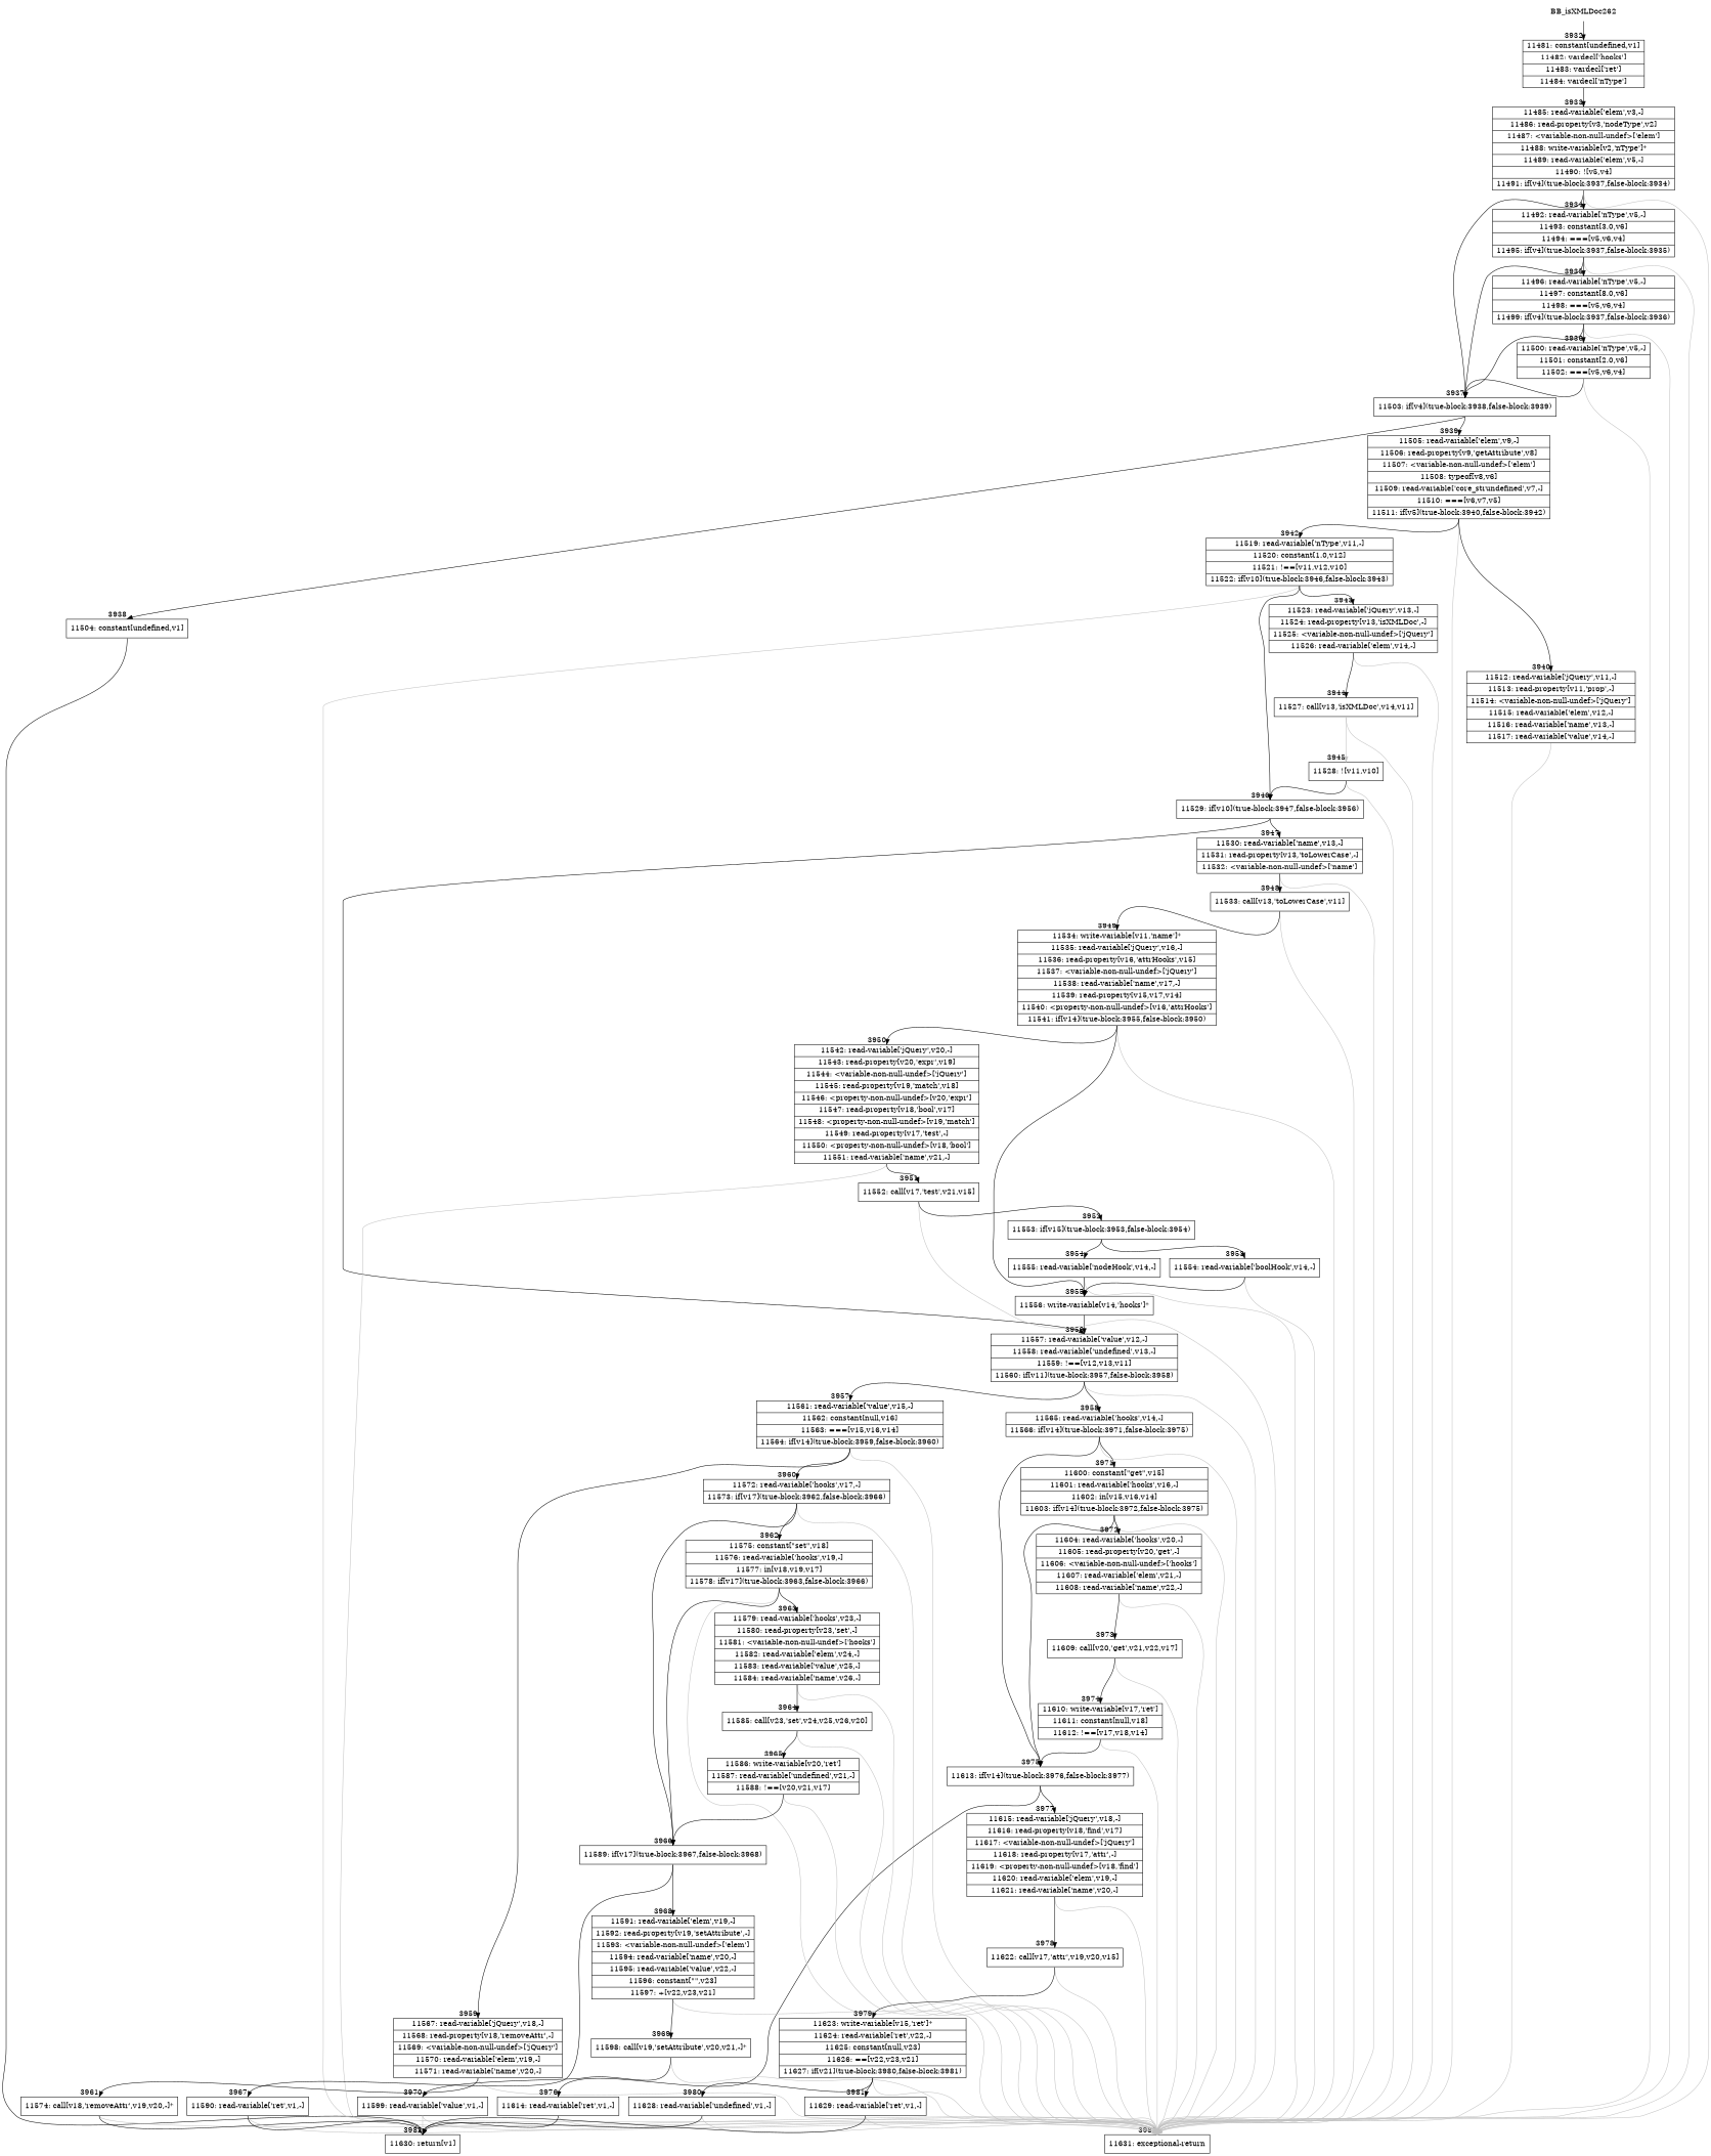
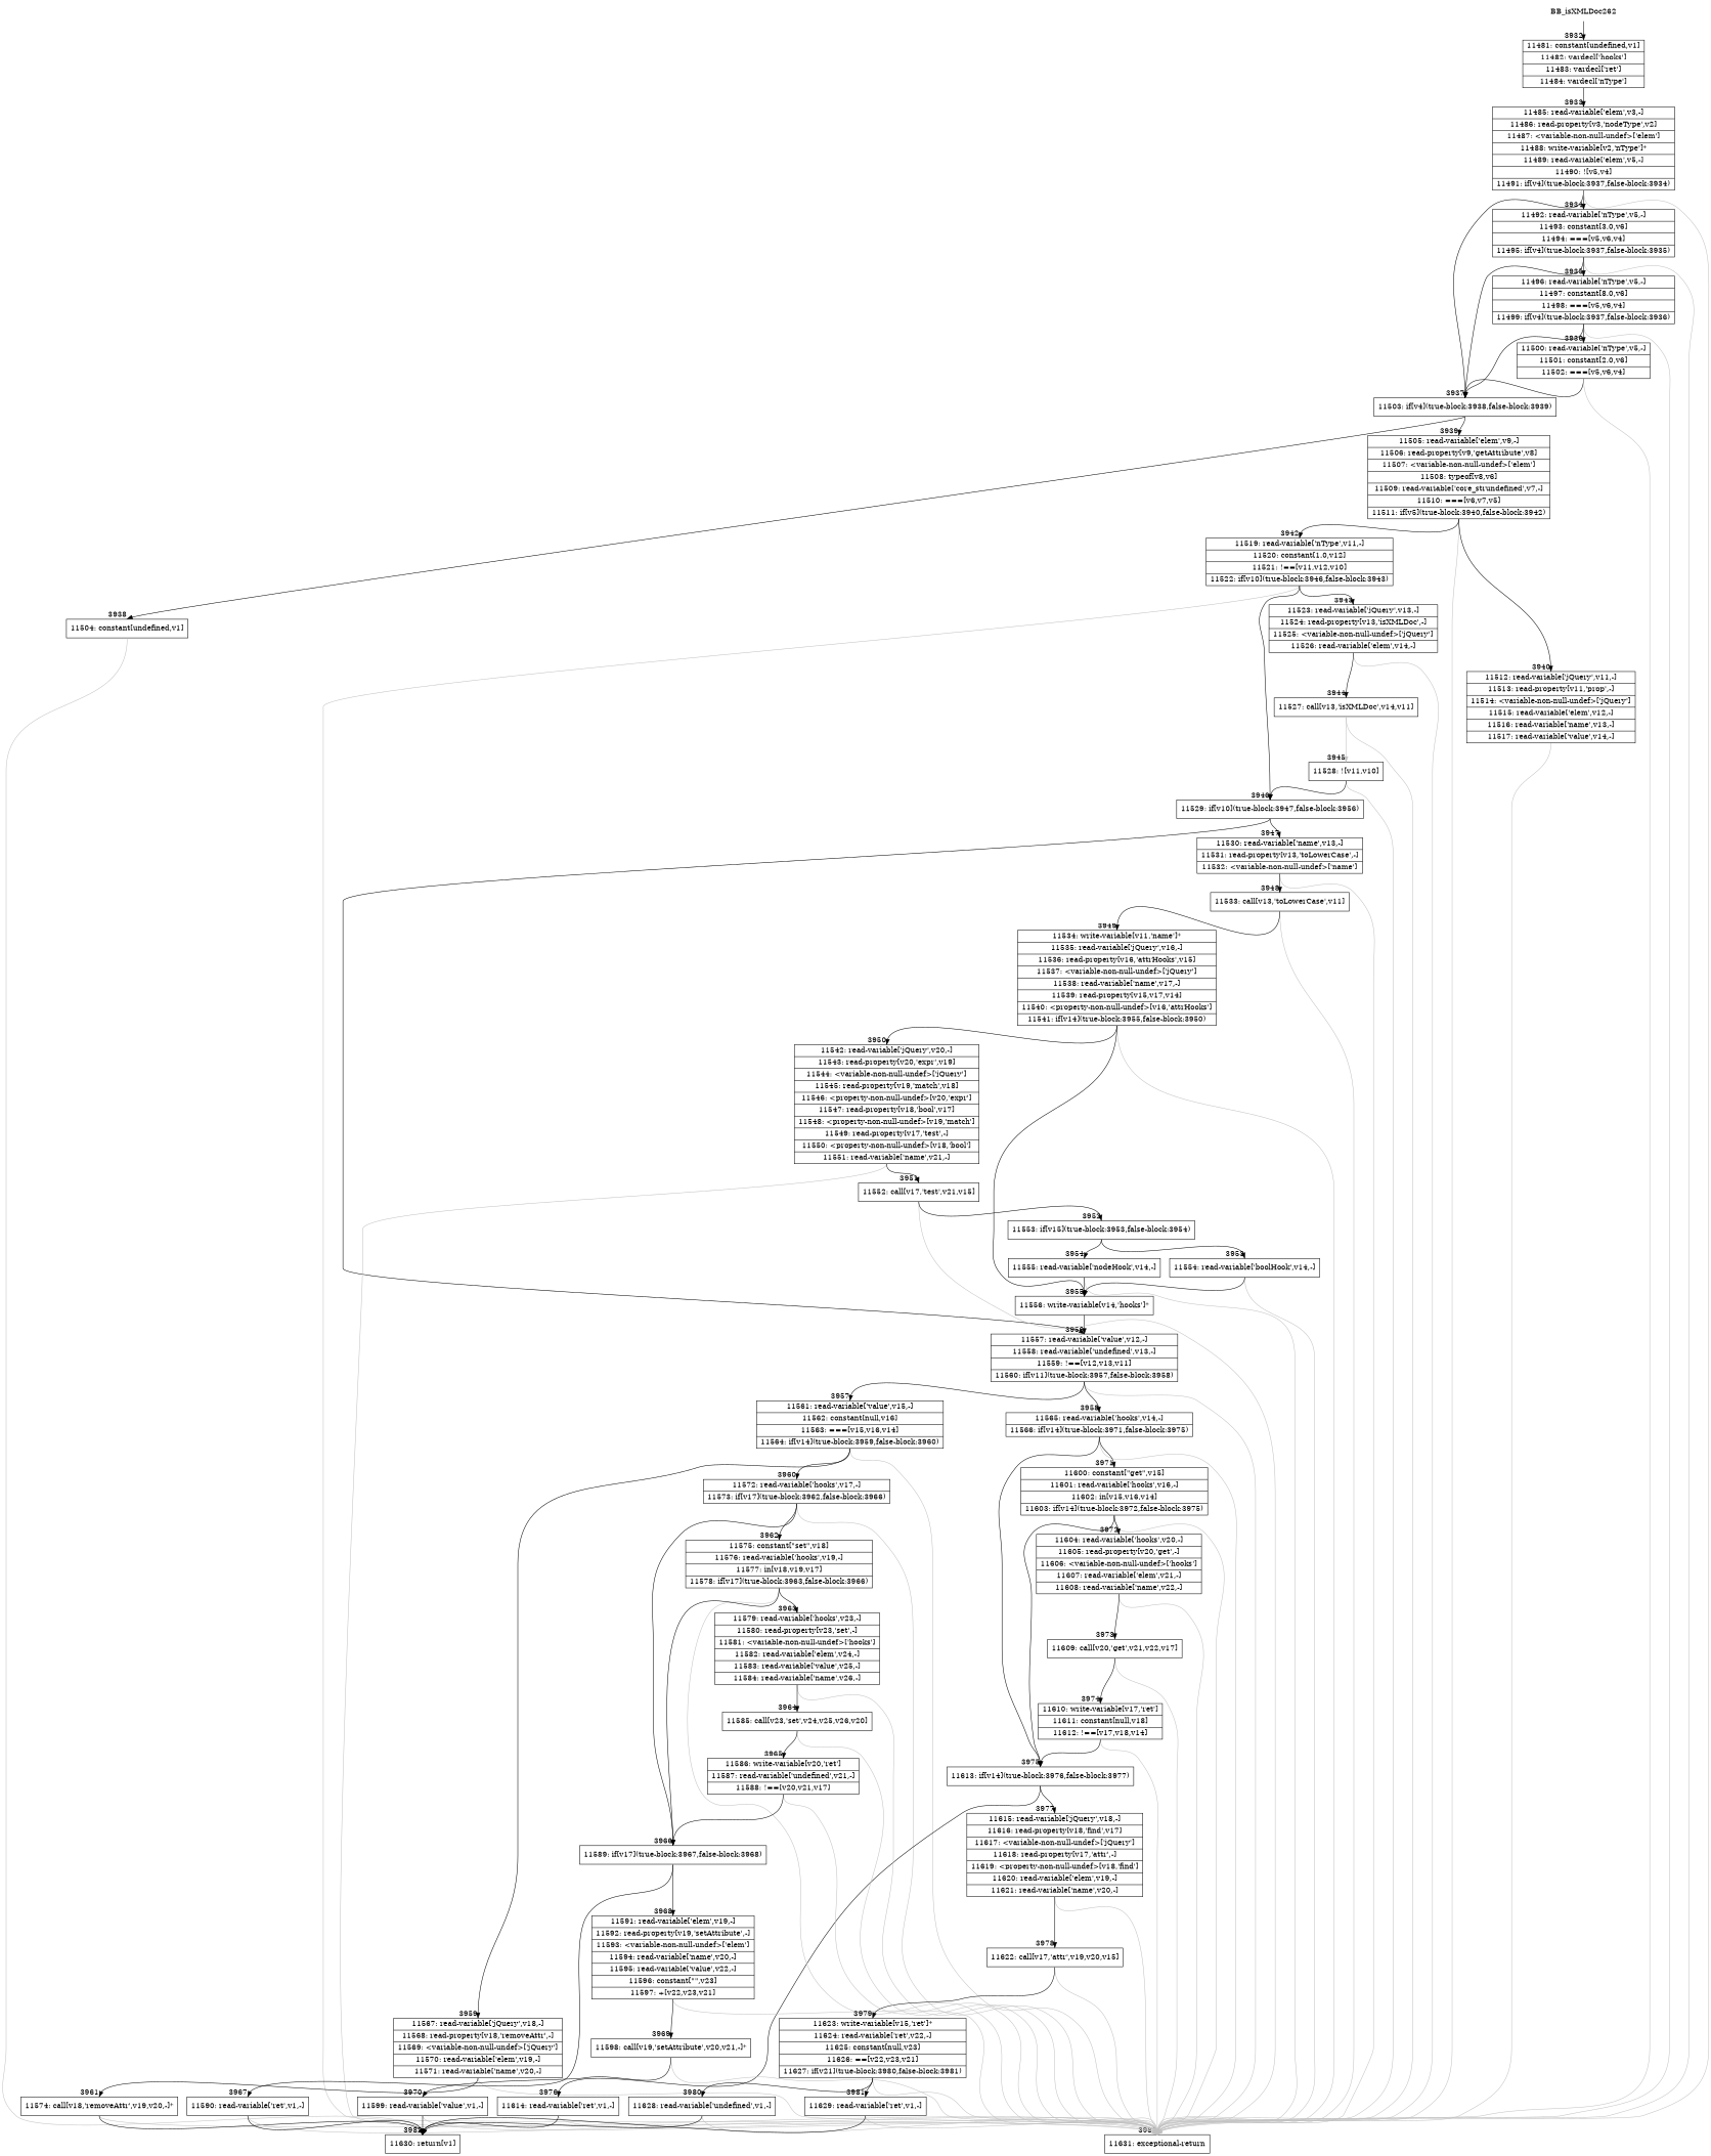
  digraph {
    rankdir=TD
    node [shape=record]
    edge [headport=n tailport=s]
    n1 [label=BB_isXMLDoc262 shape=none]
    n2 [label="{11481: constant[undefined,v1]|11482: vardecl['hooks']|11483: vardecl['ret']|11484: vardecl['nType']}"]
    n3 [label="{11485: read-variable['elem',v3,-]|11486: read-property[v3,'nodeType',v2]|11487: \<variable-non-null-undef\>['elem']|11488: write-variable[v2,'nType']*|11489: read-variable['elem',v5,-]|11490: ![v5,v4]|11491: if[v4](true-block:3937,false-block:3934)}"]
    n4 [label="{11503: if[v4](true-block:3938,false-block:3939)}"]
    n5 [label="{11492: read-variable['nType',v5,-]|11493: constant[3.0,v6]|11494: ===[v5,v6,v4]|11495: if[v4](true-block:3937,false-block:3935)}"]
    n6 [label="{11631: exceptional-return}"]
    n7 [label="{11504: constant[undefined,v1]}"]
    n8 [label="{11505: read-variable['elem',v9,-]|11506: read-property[v9,'getAttribute',v8]|11507: \<variable-non-null-undef\>['elem']|11508: typeof[v8,v6]|11509: read-variable['core_strundefined',v7,-]|11510: ===[v6,v7,v5]|11511: if[v5](true-block:3940,false-block:3942)}"]
    n9 [label="{11496: read-variable['nType',v5,-]|11497: constant[8.0,v6]|11498: ===[v5,v6,v4]|11499: if[v4](true-block:3937,false-block:3936)}"]
    n10 [label="{11630: return[v1]}"]
    n11 [label="{11512: read-variable['jQuery',v11,-]|11513: read-property[v11,'prop',-]|11514: \<variable-non-null-undef\>['jQuery']|11515: read-variable['elem',v12,-]|11516: read-variable['name',v13,-]|11517: read-variable['value',v14,-]}"]
    n12 [label="{11519: read-variable['nType',v11,-]|11520: constant[1.0,v12]|11521: !==[v11,v12,v10]|11522: if[v10](true-block:3946,false-block:3943)}"]
    n13 [label="{11500: read-variable['nType',v5,-]|11501: constant[2.0,v6]|11502: ===[v5,v6,v4]}"]
    n14 [label="{11529: if[v10](true-block:3947,false-block:3956)}"]
    n15 [label="{11523: read-variable['jQuery',v13,-]|11524: read-property[v13,'isXMLDoc',-]|11525: \<variable-non-null-undef\>['jQuery']|11526: read-variable['elem',v14,-]}"]
    n16 [label="{11530: read-variable['name',v13,-]|11531: read-property[v13,'toLowerCase',-]|11532: \<variable-non-null-undef\>['name']}"]
    n17 [label="{11557: read-variable['value',v12,-]|11558: read-variable['undefined',v13,-]|11559: !==[v12,v13,v11]|11560: if[v11](true-block:3957,false-block:3958)}"]
    n18 [label="{11527: call[v13,'isXMLDoc',v14,v11]}"]
    n19 [label="{11533: call[v13,'toLowerCase',v11]}"]
    n20 [label="{11561: read-variable['value',v15,-]|11562: constant[null,v16]|11563: ===[v15,v16,v14]|11564: if[v14](true-block:3959,false-block:3960)}"]
    n21 [label="{11565: read-variable['hooks',v14,-]|11566: if[v14](true-block:3971,false-block:3975)}"]
    n22 [label="{11528: ![v11,v10]}"]
    n23 [label="{11534: write-variable[v11,'name']*|11535: read-variable['jQuery',v16,-]|11536: read-property[v16,'attrHooks',v15]|11537: \<variable-non-null-undef\>['jQuery']|11538: read-variable['name',v17,-]|11539: read-property[v15,v17,v14]|11540: \<property-non-null-undef\>[v16,'attrHooks']|11541: if[v14](true-block:3955,false-block:3950)}"]
    n24 [label="{11567: read-variable['jQuery',v18,-]|11568: read-property[v18,'removeAttr',-]|11569: \<variable-non-null-undef\>['jQuery']|11570: read-variable['elem',v19,-]|11571: read-variable['name',v20,-]}"]
    n25 [label="{11572: read-variable['hooks',v17,-]|11573: if[v17](true-block:3962,false-block:3966)}"]
    n26 [label="{11613: if[v14](true-block:3976,false-block:3977)}"]
    n27 [label="{11600: constant[\"get\",v15]|11601: read-variable['hooks',v16,-]|11602: in[v15,v16,v14]|11603: if[v14](true-block:3972,false-block:3975)}"]
    n28 [label="{11556: write-variable[v14,'hooks']*}"]
    n29 [label="{11542: read-variable['jQuery',v20,-]|11543: read-property[v20,'expr',v19]|11544: \<variable-non-null-undef\>['jQuery']|11545: read-property[v19,'match',v18]|11546: \<property-non-null-undef\>[v20,'expr']|11547: read-property[v18,'bool',v17]|11548: \<property-non-null-undef\>[v19,'match']|11549: read-property[v17,'test',-]|11550: \<property-non-null-undef\>[v18,'bool']|11551: read-variable['name',v21,-]}"]
    n30 [label="{11552: call[v17,'test',v21,v15]}"]
    n31 [label="{11553: if[v15](true-block:3953,false-block:3954)}"]
    n32 [label="{11554: read-variable['boolHook',v14,-]}"]
    n33 [label="{11555: read-variable['nodeHook',v14,-]}"]
    n34 [label="{11574: call[v18,'removeAttr',v19,v20,-]*}"]
    n35 [label="{11589: if[v17](true-block:3967,false-block:3968)}"]
    n36 [label="{11575: constant[\"set\",v18]|11576: read-variable['hooks',v19,-]|11577: in[v18,v19,v17]|11578: if[v17](true-block:3963,false-block:3966)}"]
    n37 [label="{11614: read-variable['ret',v1,-]}"]
    n38 [label="{11615: read-variable['jQuery',v18,-]|11616: read-property[v18,'find',v17]|11617: \<variable-non-null-undef\>['jQuery']|11618: read-property[v17,'attr',-]|11619: \<property-non-null-undef\>[v18,'find']|11620: read-variable['elem',v19,-]|11621: read-variable['name',v20,-]}"]
    n39 [label="{11604: read-variable['hooks',v20,-]|11605: read-property[v20,'get',-]|11606: \<variable-non-null-undef\>['hooks']|11607: read-variable['elem',v21,-]|11608: read-variable['name',v22,-]}"]
    n40 [label="{11590: read-variable['ret',v1,-]}"]
    n41 [label="{11591: read-variable['elem',v19,-]|11592: read-property[v19,'setAttribute',-]|11593: \<variable-non-null-undef\>['elem']|11594: read-variable['name',v20,-]|11595: read-variable['value',v22,-]|11596: constant[\"\",v23]|11597: +[v22,v23,v21]}"]
    n42 [label="{11579: read-variable['hooks',v23,-]|11580: read-property[v23,'set',-]|11581: \<variable-non-null-undef\>['hooks']|11582: read-variable['elem',v24,-]|11583: read-variable['value',v25,-]|11584: read-variable['name',v26,-]}"]
    n43 [label="{11622: call[v17,'attr',v19,v20,v15]}"]
    n44 [label="{11609: call[v20,'get',v21,v22,v17]}"]
    n45 [label="{11598: call[v19,'setAttribute',v20,v21,-]*}"]
    n46 [label="{11585: call[v23,'set',v24,v25,v26,v20]}"]
    n47 [label="{11586: write-variable[v20,'ret']|11587: read-variable['undefined',v21,-]|11588: !==[v20,v21,v17]}"]
    n48 [label="{11599: read-variable['value',v1,-]}"]
    n49 [label="{11610: write-variable[v17,'ret']|11611: constant[null,v18]|11612: !==[v17,v18,v14]}"]
    n50 [label="{11623: write-variable[v15,'ret']*|11624: read-variable['ret',v22,-]|11625: constant[null,v23]|11626: ==[v22,v23,v21]|11627: if[v21](true-block:3980,false-block:3981)}"]
    n51 [label="{11628: read-variable['undefined',v1,-]}"]
    n52 [label="{11629: read-variable['ret',v1,-]}"]
    n1 -> n2 [headlabel="    3932"]
    n2 -> n3 [headlabel="      3933"]
    n3 -> n4 [headlabel="      3937"]
    n3 -> n5 [headlabel="      3934"]
    n3 -> n6 [color=gray headlabel="      3983"]
    n4 -> n7 [headlabel="      3938"]
    n4 -> n8 [headlabel="      3939"]
    n5 -> n4
    n5 -> n6 [color=gray]
    n5 -> n9 [headlabel="      3935"]
-   n7 -> n10 [headlabel="      3982"]
+   n7 -> n10 [headlabel="      3982" color=gray]
    n8 -> n6 [color=gray]
    n8 -> n11 [headlabel="      3940"]
    n8 -> n12 [headlabel="      3942"]
    n9 -> n4
    n9 -> n6 [color=gray]
    n9 -> n13 [headlabel="      3936"]
    n11 -> n6 [color=gray]
    n12 -> n6 [color=gray]
    n12 -> n14 [headlabel="      3946"]
    n12 -> n15 [headlabel="      3943"]
    n13 -> n4
    n13 -> n6 [color=gray]
    n14 -> n16 [headlabel="      3947"]
    n14 -> n17 [headlabel="      3956"]
    n15 -> n6 [color=gray]
    n15 -> n18 [headlabel="      3944"]
    n16 -> n6 [color=gray]
    n16 -> n19 [headlabel="      3948"]
    n17 -> n6 [color=gray]
    n17 -> n20 [headlabel="      3957"]
    n17 -> n21 [headlabel="      3958"]
    n18 -> n6 [color=gray]
    n18 -> n22 [color=gray headlabel="      3945"]
    n19 -> n6 [color=gray]
    n19 -> n23 [headlabel="      3949"]
    n20 -> n6 [color=gray]
    n20 -> n24 [headlabel="      3959"]
    n20 -> n25 [headlabel="      3960"]
    n21 -> n6 [color=gray]
    n21 -> n26 [headlabel="      3975"]
    n21 -> n27 [headlabel="      3971"]
    n22 -> n6 [color=gray]
    n22 -> n14
    n23 -> n6 [color=gray]
    n23 -> n28 [headlabel="      3955"]
    n23 -> n29 [headlabel="      3950"]
    n24 -> n6 [color=gray]
    n24 -> n34 [headlabel="      3961"]
    n25 -> n6 [color=gray]
    n25 -> n35 [headlabel="      3966"]
    n25 -> n36 [headlabel="      3962"]
    n26 -> n37 [headlabel="      3976"]
    n26 -> n38 [headlabel="      3977"]
    n27 -> n6 [color=gray]
    n27 -> n26
    n27 -> n39 [headlabel="      3972"]
    n28 -> n17
    n29 -> n6 [color=gray]
    n29 -> n30 [headlabel="      3951"]
    n30 -> n6 [color=gray]
    n30 -> n31 [headlabel="      3952"]
    n31 -> n32 [headlabel="      3953"]
    n31 -> n33 [headlabel="      3954"]
    n32 -> n6 [color=gray]
    n32 -> n28
    n33 -> n6 [color=gray]
    n33 -> n28
    n34 -> n6 [color=gray]
    n34 -> n10
    n35 -> n40 [headlabel="      3967"]
    n35 -> n41 [headlabel="      3968"]
    n36 -> n6 [color=gray]
    n36 -> n35
    n36 -> n42 [headlabel="      3963"]
    n37 -> n6 [color=gray]
    n37 -> n10
    n38 -> n6 [color=gray]
    n38 -> n43 [headlabel="      3978"]
    n39 -> n6 [color=gray]
    n39 -> n44 [headlabel="      3973"]
    n40 -> n6 [color=gray]
    n40 -> n10
    n41 -> n6 [color=gray]
    n41 -> n45 [headlabel="      3969"]
    n42 -> n6 [color=gray]
    n42 -> n46 [headlabel="      3964"]
    n43 -> n6 [color=gray]
    n43 -> n50 [headlabel="      3979"]
    n44 -> n6 [color=gray]
    n44 -> n49 [headlabel="      3974"]
    n45 -> n6 [color=gray]
    n45 -> n48 [headlabel="      3970"]
    n46 -> n6 [color=gray]
    n46 -> n47 [headlabel="      3965"]
    n47 -> n6 [color=gray]
    n47 -> n35
    n48 -> n6 [color=gray]
-   n48 -> n10 [color=gray]
+   n48 -> n10
    n49 -> n6 [color=gray]
    n49 -> n26
    n50 -> n6 [color=gray]
    n50 -> n51 [headlabel="      3980"]
    n50 -> n52 [headlabel="      3981"]
    n51 -> n6 [color=gray]
    n51 -> n10
    n52 -> n6 [color=gray]
    n52 -> n10
  }
